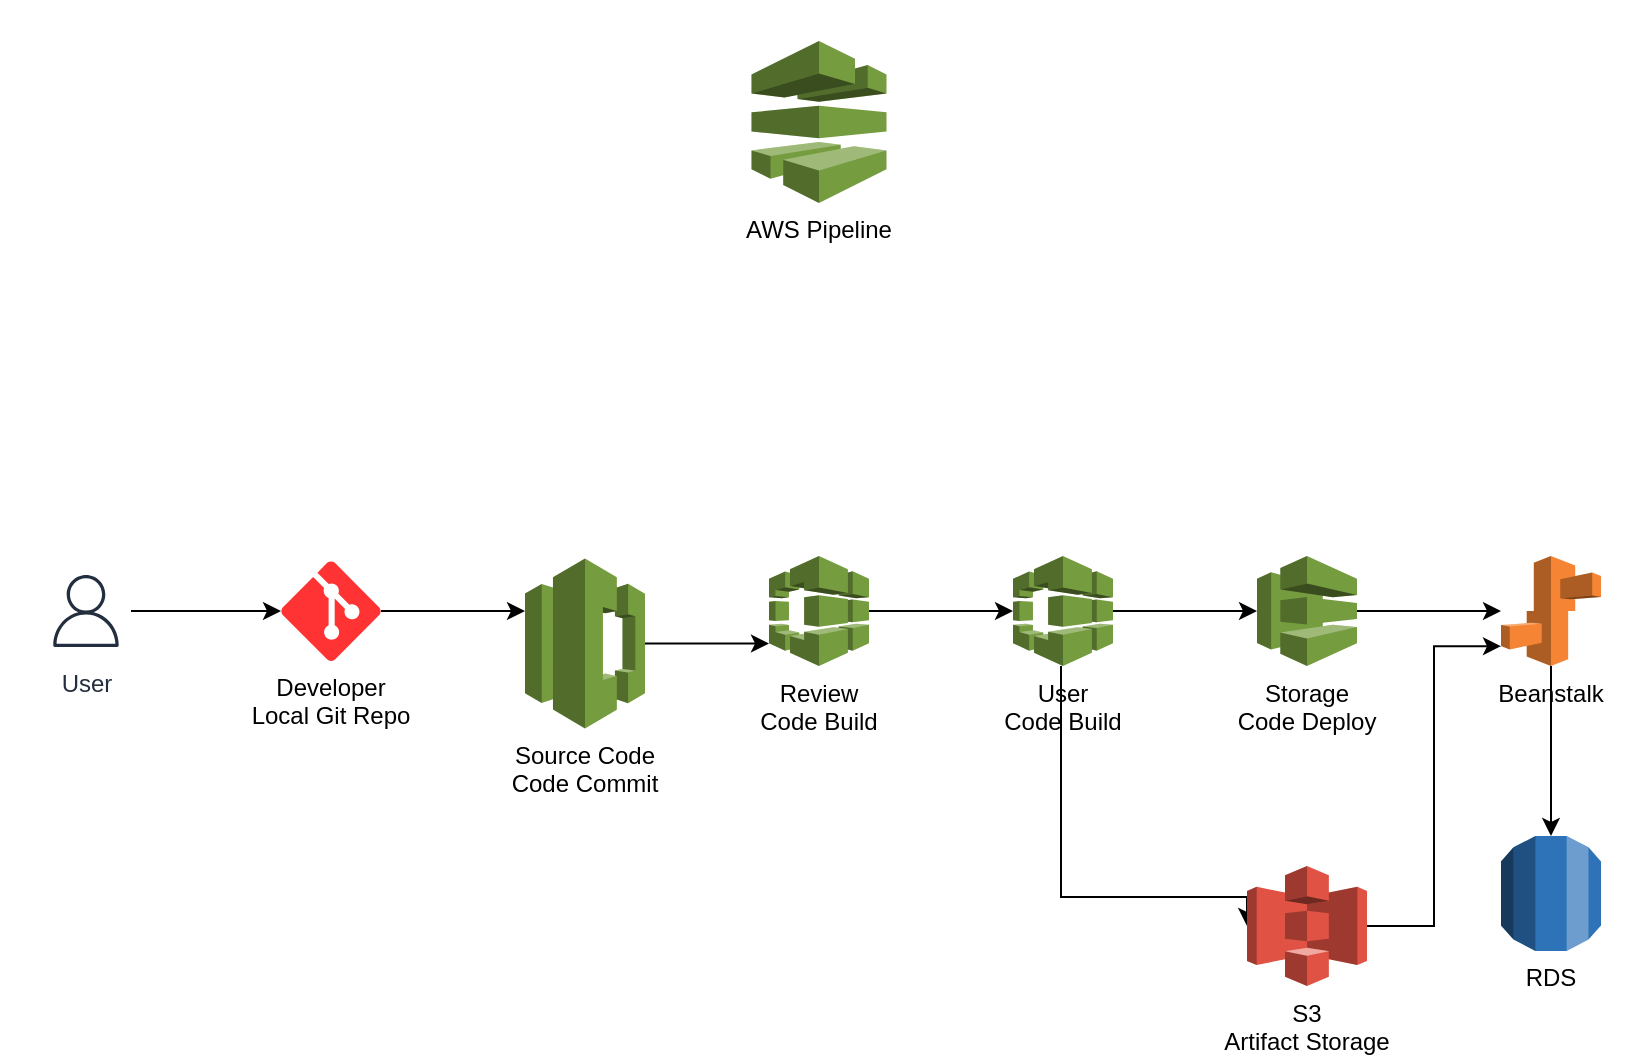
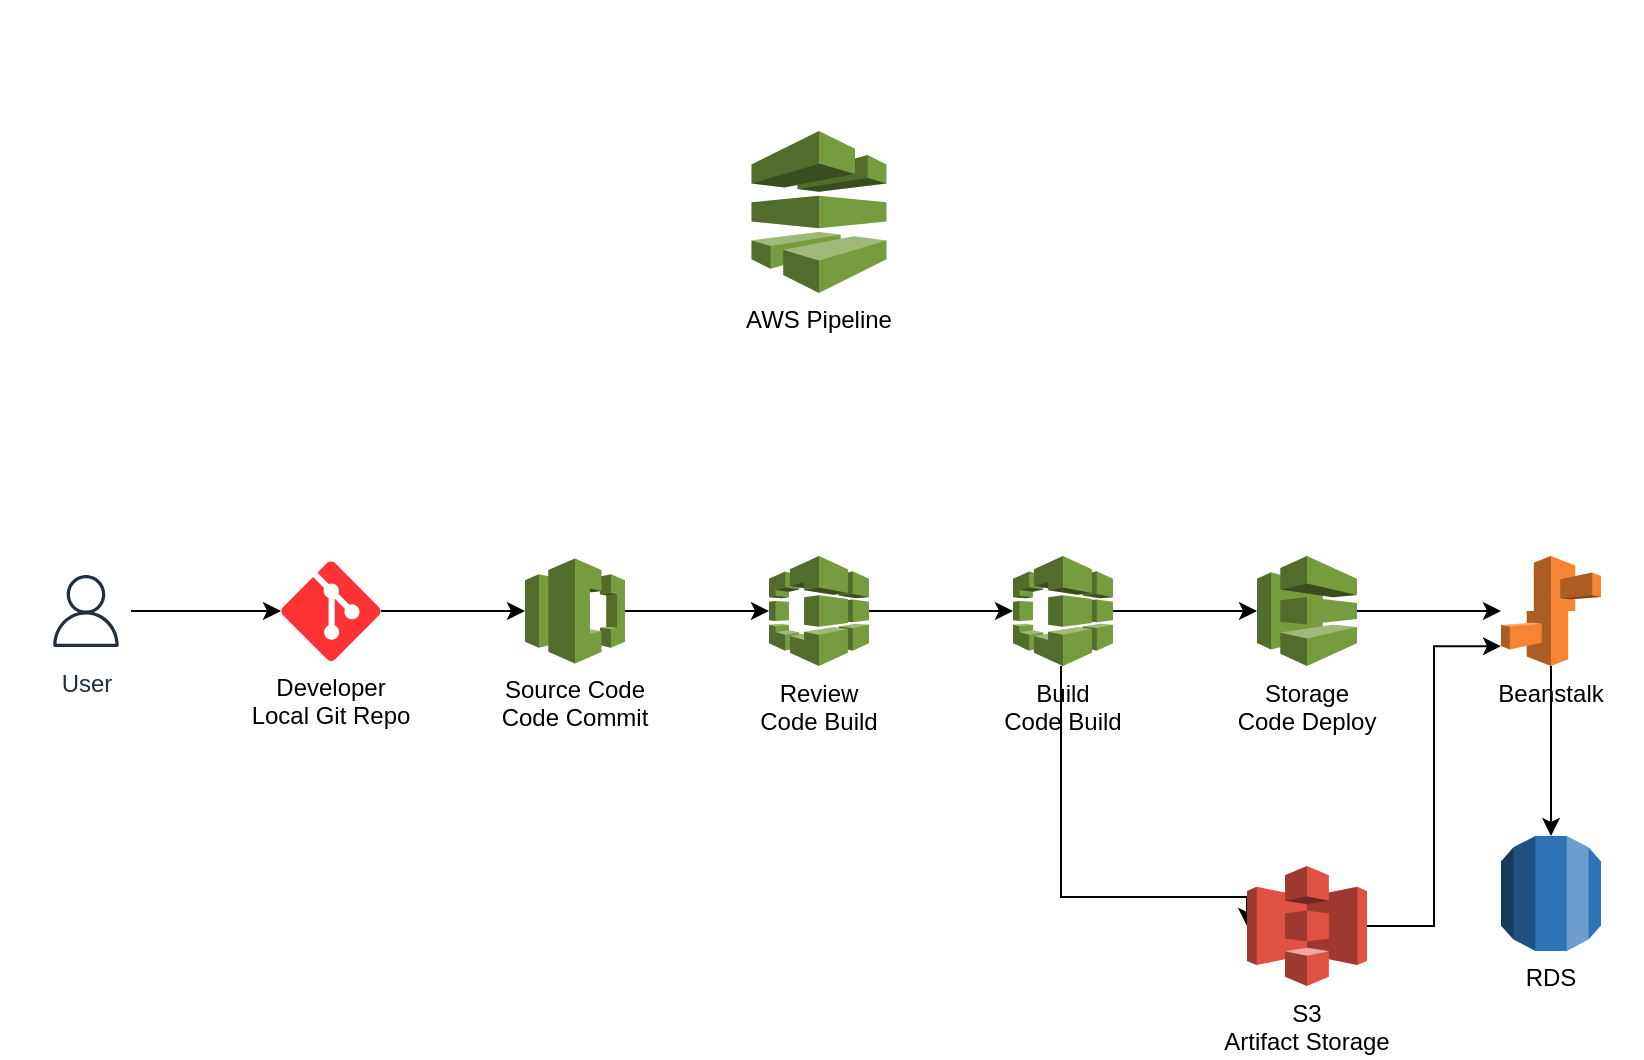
  <mxCell id="0" />
  <mxCell id="1" parent="0" />
  <mxCell id="2" value="" style="edgeStyle=orthogonalEdgeStyle;rounded=0;orthogonalLoop=1;jettySize=auto;html=1;" edge="1" parent="1" source="3" target="7"><mxGeometry relative="1" as="geometry"><Array as="points"><mxPoint x="190" y="308" /><mxPoint x="190" y="308" /></Array></mxGeometry></mxCell>
  <mxCell id="3" value="Developer&lt;br&gt;Local Git Repo" style="verticalLabelPosition=bottom;html=1;verticalAlign=top;align=center;strokeColor=none;fillColor=#FF3333;shape=mxgraph.azure.git_repository;" vertex="1" parent="1"><mxGeometry x="140" y="280" width="50" height="50" as="geometry" /></mxCell>
  <mxCell id="4" value="" style="edgeStyle=orthogonalEdgeStyle;rounded=0;orthogonalLoop=1;jettySize=auto;html=1;" edge="1" parent="1" source="5" target="3"><mxGeometry relative="1" as="geometry" /></mxCell>
  <mxCell id="5" value="User" style="sketch=0;outlineConnect=0;fontColor=#232F3E;gradientColor=none;strokeColor=#232F3E;fillColor=#ffffff;dashed=0;verticalLabelPosition=bottom;verticalAlign=top;align=center;html=1;fontSize=12;fontStyle=0;aspect=fixed;shape=mxgraph.aws4.resourceIcon;resIcon=mxgraph.aws4.user;" vertex="1" parent="1"><mxGeometry x="20" y="282.5" width="45" height="45" as="geometry" /></mxCell>
  <mxCell id="6" value="" style="edgeStyle=orthogonalEdgeStyle;rounded=0;orthogonalLoop=1;jettySize=auto;html=1;" edge="1" parent="1" source="7" target="9"><mxGeometry relative="1" as="geometry"><Array as="points"><mxPoint x="290" y="309" /><mxPoint x="290" y="309" /></Array></mxGeometry></mxCell>
- <mxCell id="7" value="Source Code&lt;br&gt;Code Commit" style="outlineConnect=0;dashed=0;verticalLabelPosition=bottom;verticalAlign=top;align=center;html=1;shape=mxgraph.aws3.codecommit;fillColor=#759C3E;gradientColor=none;" vertex="1" parent="1"><mxGeometry x="262" y="278.75" width="60" height="85" as="geometry" /></mxCell>
+ <mxCell id="7" value="Source Code&lt;br&gt;Code Commit" style="outlineConnect=0;dashed=0;verticalLabelPosition=bottom;verticalAlign=top;align=center;html=1;shape=mxgraph.aws3.codecommit;fillColor=#759C3E;gradientColor=none;" vertex="1" parent="1"><mxGeometry x="262" y="278.75" width="50" height="52.5" as="geometry" /></mxCell>
  <mxCell id="8" value="" style="edgeStyle=orthogonalEdgeStyle;rounded=0;orthogonalLoop=1;jettySize=auto;html=1;" edge="1" parent="1" source="9" target="12"><mxGeometry relative="1" as="geometry" /></mxCell>
  <mxCell id="9" value="Review&lt;br&gt;Code Build" style="outlineConnect=0;dashed=0;verticalLabelPosition=bottom;verticalAlign=top;align=center;html=1;shape=mxgraph.aws3.codebuild;fillColor=#759C3E;gradientColor=none;" vertex="1" parent="1"><mxGeometry x="384" y="277.5" width="50" height="55" as="geometry" /></mxCell>
  <mxCell id="10" value="" style="edgeStyle=orthogonalEdgeStyle;rounded=0;orthogonalLoop=1;jettySize=auto;html=1;" edge="1" parent="1" source="12" target="14"><mxGeometry relative="1" as="geometry" /></mxCell>
  <mxCell id="11" style="edgeStyle=orthogonalEdgeStyle;rounded=0;orthogonalLoop=1;jettySize=auto;html=1;entryX=0;entryY=0.5;entryDx=0;entryDy=0;entryPerimeter=0;" edge="1" parent="1" source="12" target="19"><mxGeometry relative="1" as="geometry"><Array as="points"><mxPoint x="530" y="448" /></Array></mxGeometry></mxCell>
- <mxCell id="12" value="User&lt;br&gt;Code Build" style="outlineConnect=0;dashed=0;verticalLabelPosition=bottom;verticalAlign=top;align=center;html=1;shape=mxgraph.aws3.codebuild;fillColor=#759C3E;gradientColor=none;" vertex="1" parent="1"><mxGeometry x="506" y="277.5" width="50" height="55" as="geometry" /></mxCell>
+ <mxCell id="12" value="Build&lt;br&gt;Code Build" style="outlineConnect=0;dashed=0;verticalLabelPosition=bottom;verticalAlign=top;align=center;html=1;shape=mxgraph.aws3.codebuild;fillColor=#759C3E;gradientColor=none;" vertex="1" parent="1"><mxGeometry x="506" y="277.5" width="50" height="55" as="geometry" /></mxCell>
  <mxCell id="13" value="" style="edgeStyle=orthogonalEdgeStyle;rounded=0;orthogonalLoop=1;jettySize=auto;html=1;" edge="1" parent="1" source="14" target="16"><mxGeometry relative="1" as="geometry" /></mxCell>
  <mxCell id="14" value="Storage&lt;br&gt;Code Deploy" style="outlineConnect=0;dashed=0;verticalLabelPosition=bottom;verticalAlign=top;align=center;html=1;shape=mxgraph.aws3.codedeploy;fillColor=#759C3E;gradientColor=none;" vertex="1" parent="1"><mxGeometry x="628" y="277.5" width="50" height="55" as="geometry" /></mxCell>
  <mxCell id="15" style="edgeStyle=orthogonalEdgeStyle;rounded=0;orthogonalLoop=1;jettySize=auto;html=1;entryX=0.5;entryY=0;entryDx=0;entryDy=0;entryPerimeter=0;" edge="1" parent="1" source="16" target="17"><mxGeometry relative="1" as="geometry" /></mxCell>
  <mxCell id="16" value="Beanstalk" style="outlineConnect=0;dashed=0;verticalLabelPosition=bottom;verticalAlign=top;align=center;html=1;shape=mxgraph.aws3.elastic_beanstalk;fillColor=#F58534;gradientColor=none;" vertex="1" parent="1"><mxGeometry x="750" y="277.5" width="50" height="55" as="geometry" /></mxCell>
  <mxCell id="17" value="RDS" style="outlineConnect=0;dashed=0;verticalLabelPosition=bottom;verticalAlign=top;align=center;html=1;shape=mxgraph.aws3.rds;fillColor=#2E73B8;gradientColor=none;" vertex="1" parent="1"><mxGeometry x="750" y="417.5" width="50" height="57.5" as="geometry" /></mxCell>
  <mxCell id="18" style="edgeStyle=orthogonalEdgeStyle;rounded=0;orthogonalLoop=1;jettySize=auto;html=1;entryX=0;entryY=0.82;entryDx=0;entryDy=0;entryPerimeter=0;" edge="1" parent="1" source="19" target="16"><mxGeometry relative="1" as="geometry" /></mxCell>
  <mxCell id="19" value="S3&lt;br&gt;Artifact Storage" style="outlineConnect=0;dashed=0;verticalLabelPosition=bottom;verticalAlign=top;align=center;html=1;shape=mxgraph.aws3.s3;fillColor=#E05243;gradientColor=none;" vertex="1" parent="1"><mxGeometry x="623" y="432.5" width="60" height="60" as="geometry" /></mxCell>
- <mxCell id="20" value="AWS Pipeline" style="outlineConnect=0;dashed=0;verticalLabelPosition=bottom;verticalAlign=top;align=center;html=1;shape=mxgraph.aws3.codepipeline;fillColor=#759C3E;gradientColor=none;" vertex="1" parent="1"><mxGeometry x="375.25" y="20" width="67.5" height="81" as="geometry" /></mxCell>
+ <mxCell id="20" value="AWS Pipeline" style="outlineConnect=0;dashed=0;verticalLabelPosition=bottom;verticalAlign=top;align=center;html=1;shape=mxgraph.aws3.codepipeline;fillColor=#759C3E;gradientColor=none;" vertex="1" parent="1"><mxGeometry x="375.25" y="65" width="67.5" height="81" as="geometry" /></mxCell>
